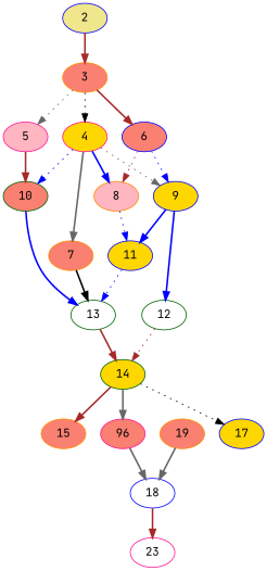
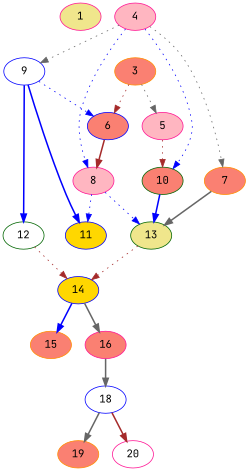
  digraph {
    fontname="JetBrains Mono"
    node [alpha=0.08 color=blue fillcolor=salmon fontname="JetBrains Mono" style=filled]
    edge [color=blue fontname="JetBrains Mono" style=bold]
-   2 [alpha=0.19 expect_size=38717440 fillcolor=khaki]
+   1 [color=deeppink expect_size=7452672 fillcolor=khaki]
    3 [alpha=0.13 color=darkorange expect_size=39256064]
-   4 [alpha=0.15 color=deeppink expect_size=41531392 fillcolor=gold]
+   4 [alpha=0.15 color=deeppink expect_size=41531392 fillcolor=lightpink]
    5 [alpha=0.17 color=deeppink expect_size=26063872 fillcolor=lightpink]
    6 [alpha=0.13 expect_size=9460736]
    7 [alpha=0.18 color=darkorange expect_size=43839488]
-   8 [alpha=0.19 color=darkorange expect_size=44735488 fillcolor=lightpink]
-   9 [alpha=0.11 expect_size=30136320 fillcolor=gold]
+   8 [alpha=0.19 color=deeppink expect_size=44735488 fillcolor=lightpink]
+   9 [alpha=0.11 expect_size=30136320 fillcolor=white]
    10 [alpha=0.12 color=darkgreen expect_size=34705408]
-   13 [alpha=0.09 color=darkgreen expect_size=29852672 fillcolor=white]
+   13 [alpha=0.09 color=darkgreen expect_size=29852672 fillcolor=khaki]
    11 [expect_size=12807168 fillcolor=gold]
    12 [alpha=0.02 color=darkgreen expect_size=32185344 fillcolor=white]
-   14 [alpha=0.16 color=darkgreen expect_size=12376064 fillcolor=gold]
+   14 [alpha=0.16 expect_size=12376064 fillcolor=gold]
    15 [alpha=0.20 color=darkorange expect_size=48604160]
-   16 [alpha=0.04 color=deeppink expect_size=41859072 label=96]
-   17 [alpha=0.11 expect_size=24944640 fillcolor=gold]
+   16 [alpha=0.04 color=deeppink expect_size=41859072]
    18 [expect_size=20381696 fillcolor=white]
    19 [alpha=0.04 color=darkorange expect_size=17088512]
-   20 [alpha=0.11 color=deeppink expect_size=43336704 fillcolor=white label=23]
-   2 -> 3 [color=brown]
-   3 -> 4 [color=black style=dotted]
+   20 [alpha=0.11 color=deeppink expect_size=43336704 fillcolor=white]
    3 -> 5 [color=gray40 style=dotted]
-   3 -> 6 [color=brown]
-   4 -> 7 [color=gray40]
-   4 -> 8
+   3 -> 6 [color=brown style=dotted]
+   4 -> 7 [color=gray40 style=dotted]
+   4 -> 8 [style=dotted]
    4 -> 9 [color=gray40 style=dotted]
    4 -> 10 [style=dotted]
-   5 -> 10 [color=brown]
-   6 -> 8 [color=brown style=dotted]
-   6 -> 9 [style=dotted]
-   7 -> 13 [color=black]
-   11 -> 13 [style=dotted]
+   5 -> 10 [color=brown style=dotted]
+   6 -> 8 [color=brown]
+   9 -> 6 [style=dotted]
+   7 -> 13 [color=gray40]
+   8 -> 13 [style=dotted]
    8 -> 11 [style=dotted]
    9 -> 11
    9 -> 12
    10 -> 13
-   13 -> 14 [color=brown]
+   13 -> 14 [color=brown style=dotted]
    12 -> 14 [color=brown style=dotted]
-   14 -> 15 [color=brown]
+   14 -> 15
    14 -> 16 [color=gray40]
-   14 -> 17 [color=black style=dotted]
    16 -> 18 [color=gray40]
-   19 -> 18 [color=gray40]
+   18 -> 19 [color=gray40]
    18 -> 20 [color=brown]
  }
